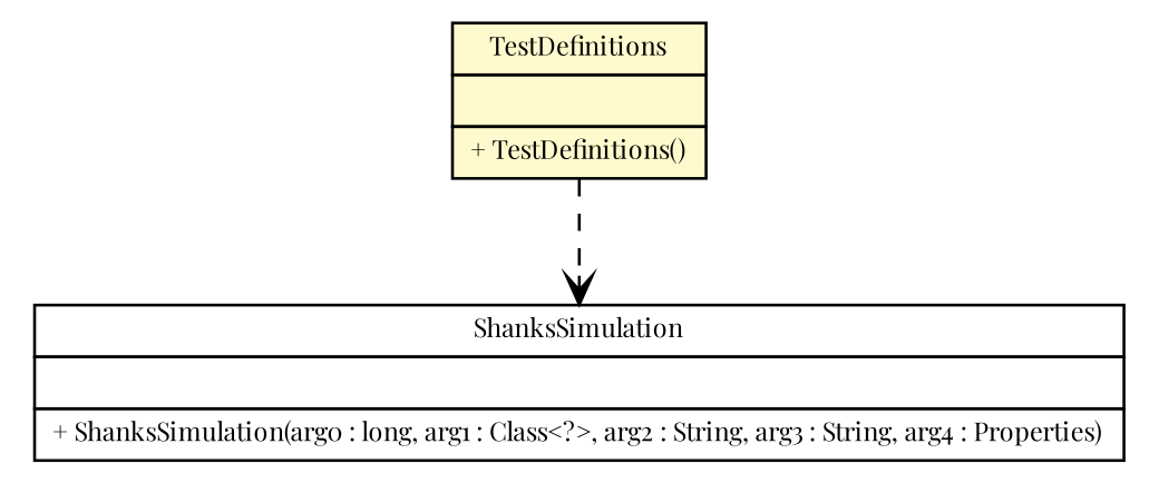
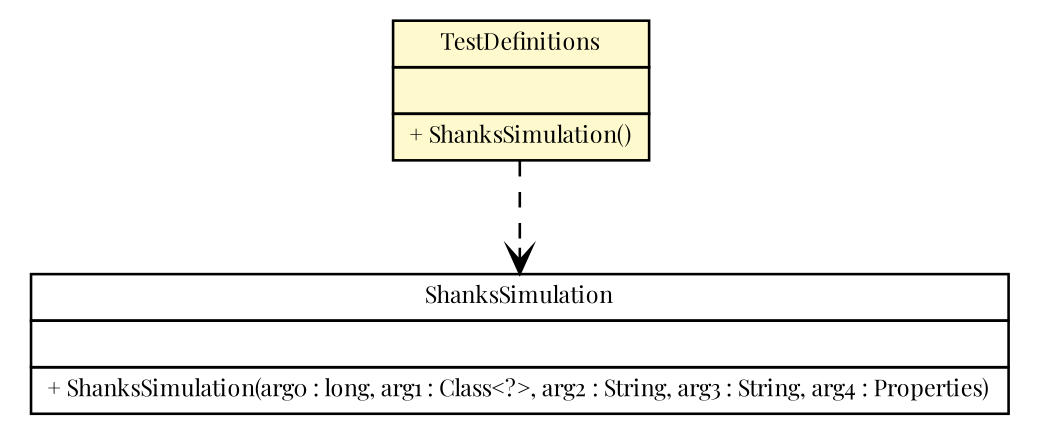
  digraph {
    nodesep=0.25
    ranksep=0.5
    fontname="Playfair Display"
    node [fontcolor=black fontname="Playfair Display" fontsize=9.0 shape=plaintext]
-   n1 [label=<<table title="es.upm.dit.gsi.shanks.notification.util.test.TestDefinitions" border="0" cellborder="1" cellspacing="0" cellpadding="2" port="p" bgcolor="lemonChiffon" href="./TestDefinitions.html"> 		<tr><td><table border="0" cellspacing="0" cellpadding="1"> <tr><td align="center" balign="center"> TestDefinitions </td></tr> 		</table></td></tr> 		<tr><td><table border="0" cellspacing="0" cellpadding="1"> <tr><td align="left" balign="left">  </td></tr> 		</table></td></tr> 		<tr><td><table border="0" cellspacing="0" cellpadding="1"> <tr><td align="left" balign="left"> + TestDefinitions() </td></tr> 		</table></td></tr> 		</table>>]
+   n1 [label=<<table title="es.upm.dit.gsi.shanks.notification.util.test.TestDefinitions" border="0" cellborder="1" cellspacing="0" cellpadding="2" port="p" bgcolor="lemonChiffon" href="./TestDefinitions.html"> 		<tr><td><table border="0" cellspacing="0" cellpadding="1"> <tr><td align="center" balign="center"> TestDefinitions </td></tr> 		</table></td></tr> 		<tr><td><table border="0" cellspacing="0" cellpadding="1"> <tr><td align="left" balign="left">  </td></tr> 		</table></td></tr> 		<tr><td><table border="0" cellspacing="0" cellpadding="1"> <tr><td align="left" balign="left"> + ShanksSimulation() </td></tr> 		</table></td></tr> 		</table>>]
    n2 [label=<<table title="es.upm.dit.gsi.shanks.ShanksSimulation" border="0" cellborder="1" cellspacing="0" cellpadding="2" port="p" href="http://java.sun.com/j2se/1.4.2/docs/api/es/upm/dit/gsi/shanks/ShanksSimulation.html"> 		<tr><td><table border="0" cellspacing="0" cellpadding="1"> <tr><td align="center" balign="center"> ShanksSimulation </td></tr> 		</table></td></tr> 		<tr><td><table border="0" cellspacing="0" cellpadding="1"> <tr><td align="left" balign="left">  </td></tr> 		</table></td></tr> 		<tr><td><table border="0" cellspacing="0" cellpadding="1"> <tr><td align="left" balign="left"> + ShanksSimulation(arg0 : long, arg1 : Class&lt;?&gt;, arg2 : String, arg3 : String, arg4 : Properties) </td></tr> 		</table></td></tr> 		</table>>]
    n1 -> n2 [arrowhead=open color=black fontcolor=black fontname="Playfair Display" fontsize=10.0 headport=p labelfontname=arial labelfontsize=10 style=dashed tailport=p]
  }
